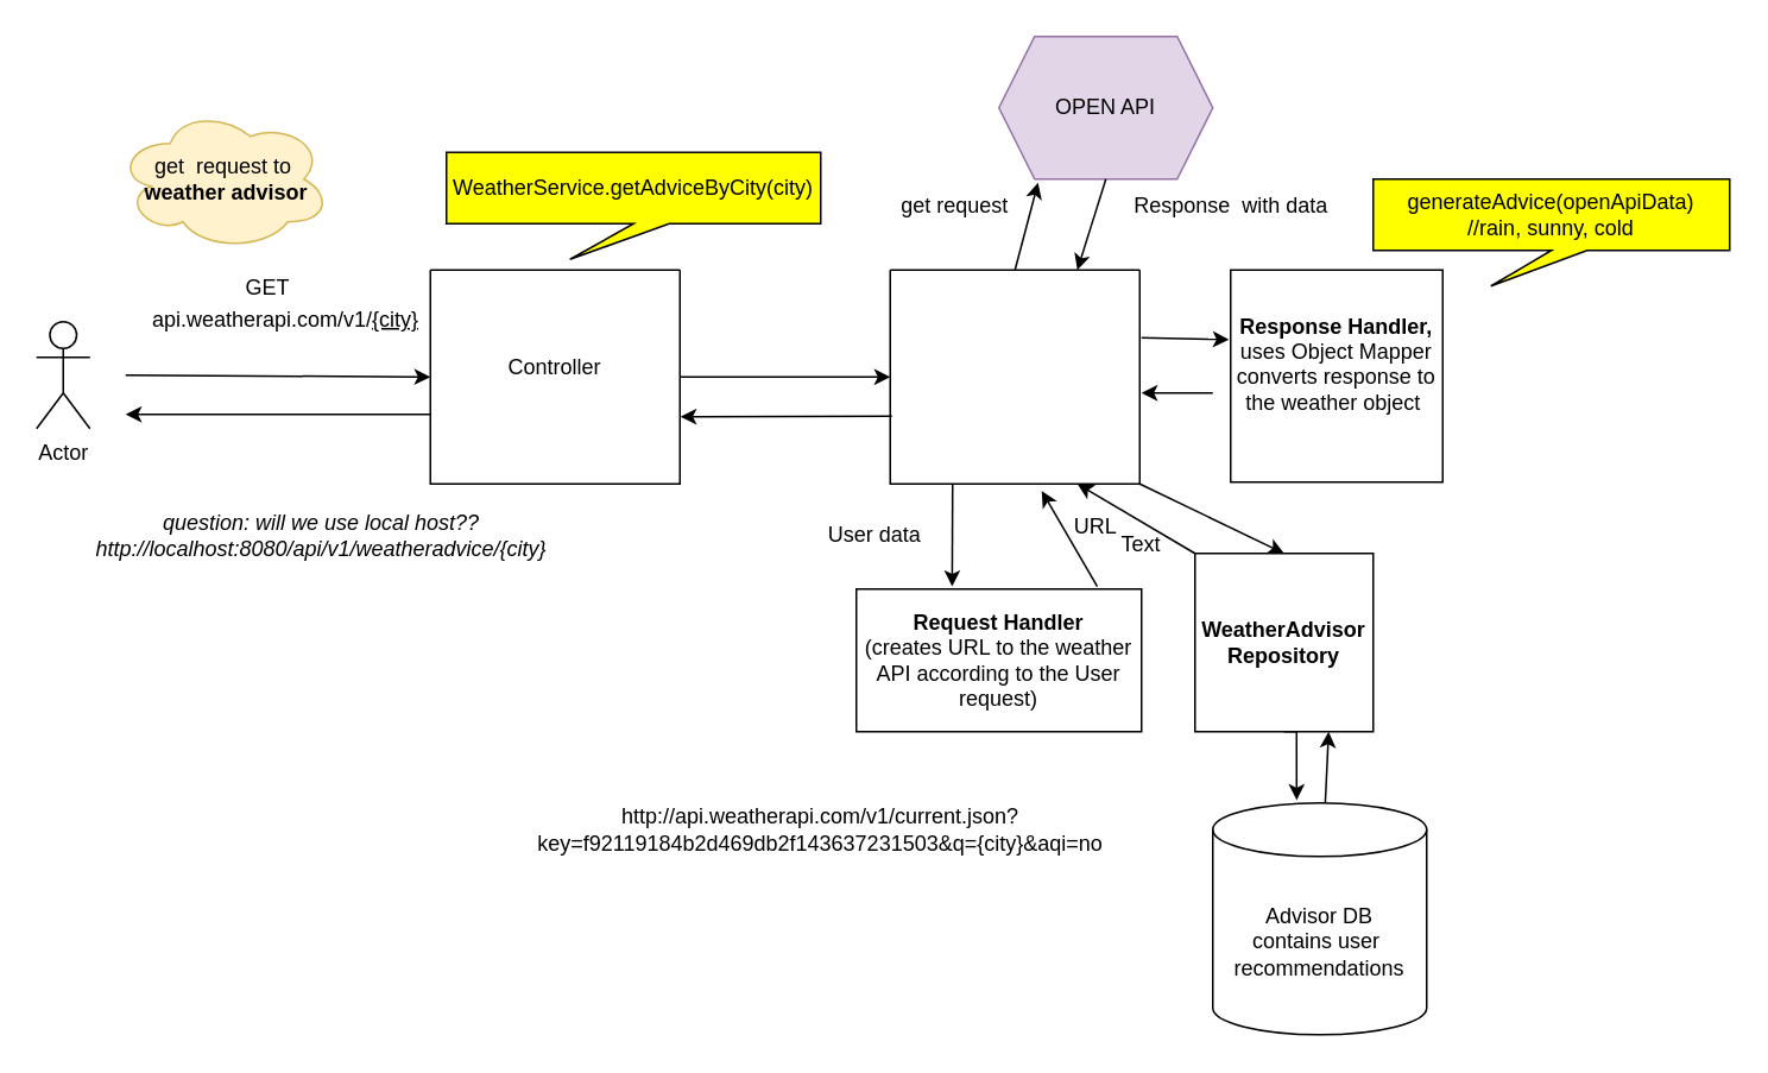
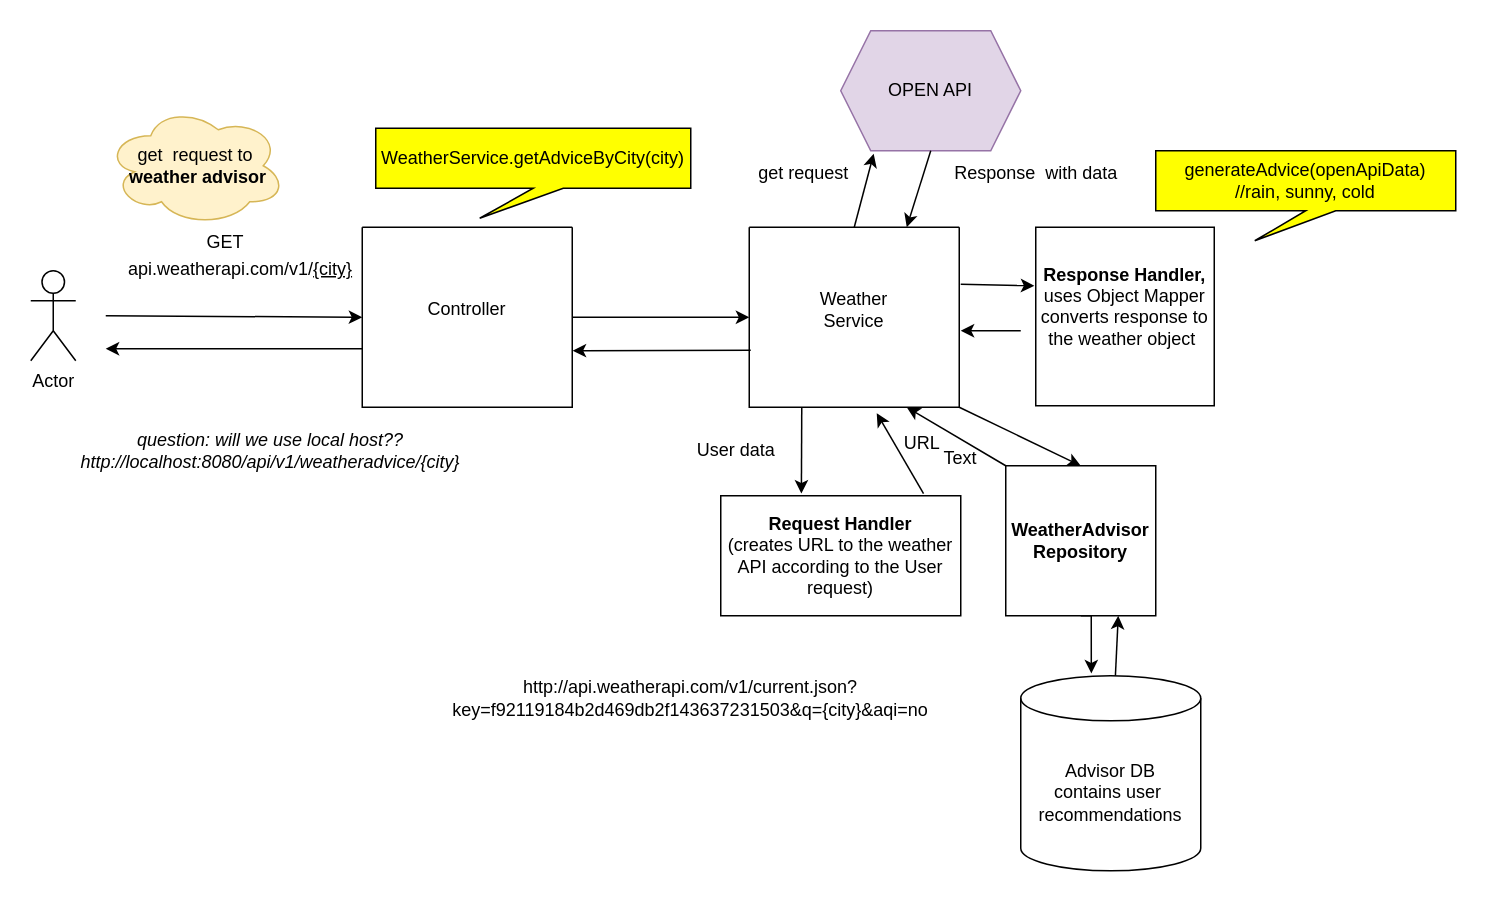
  <mxCell id="0" />
  <mxCell id="1" parent="0" />
  <mxCell id="2" value="Actor" style="shape=umlActor;verticalLabelPosition=bottom;verticalAlign=top;html=1;" parent="1" vertex="1"><mxGeometry x="20" y="180" width="30" height="60" as="geometry" /></mxCell>
  <mxCell id="3" value="" style="swimlane;startSize=0;" parent="1" vertex="1"><mxGeometry x="241" y="151" width="140" height="120" as="geometry" /></mxCell>
  <mxCell id="4" value="Controller" style="text;html=1;strokeColor=none;fillColor=none;align=center;verticalAlign=middle;whiteSpace=wrap;rounded=0;" parent="3" vertex="1"><mxGeometry x="40" y="40" width="60" height="30" as="geometry" /></mxCell>
  <mxCell id="5" value="" style="swimlane;startSize=0;" parent="1" vertex="1"><mxGeometry x="499" y="151" width="140" height="120" as="geometry" /></mxCell>
+ <mxCell id="6" value="Weather Service" style="text;html=1;strokeColor=none;fillColor=none;align=center;verticalAlign=middle;whiteSpace=wrap;rounded=0;" parent="5" vertex="1"><mxGeometry x="40" y="40" width="60" height="30" as="geometry" /></mxCell>
  <mxCell id="7" value="GET" style="text;html=1;strokeColor=none;fillColor=none;align=center;verticalAlign=middle;whiteSpace=wrap;rounded=0;" parent="1" vertex="1"><mxGeometry x="120" y="151" width="60" height="20" as="geometry" /></mxCell>
  <mxCell id="8" value="api.weatherapi.com/v1/&lt;u&gt;{city}&lt;/u&gt;&lt;p style=&quot;text-align:justify;border:none;mso-padding-alt:0cm 0cm 0cm 0cm&quot; class=&quot;Body&quot;&gt;&lt;a href=&quot;https://www.weatherapi.com/docs/&quot;&gt;&lt;/a&gt;&lt;span style=&quot;color:windowtext&quot; lang=&quot;EN-GB&quot;&gt;&lt;/span&gt;&lt;span lang=&quot;EN-GB&quot;&gt;&lt;/span&gt;&lt;/p&gt;" style="text;html=1;strokeColor=none;fillColor=none;align=center;verticalAlign=middle;whiteSpace=wrap;rounded=0;" parent="1" vertex="1"><mxGeometry x="130" y="170" width="60" height="30" as="geometry" /></mxCell>
  <mxCell id="9" value="" style="endArrow=classic;html=1;rounded=0;entryX=0;entryY=0.5;entryDx=0;entryDy=0;" parent="1" target="3" edge="1"><mxGeometry width="50" height="50" relative="1" as="geometry"><mxPoint x="70" y="210" as="sourcePoint" /><mxPoint x="175" y="191" as="targetPoint" /></mxGeometry></mxCell>
  <mxCell id="10" value="" style="endArrow=classic;html=1;rounded=0;exitX=1;exitY=0.5;exitDx=0;exitDy=0;entryX=0;entryY=0.5;entryDx=0;entryDy=0;" parent="1" source="3" target="5" edge="1"><mxGeometry width="50" height="50" relative="1" as="geometry"><mxPoint x="390" y="280" as="sourcePoint" /><mxPoint x="440" y="230" as="targetPoint" /></mxGeometry></mxCell>
  <mxCell id="11" value="" style="endArrow=classic;html=1;rounded=0;entryX=1.002;entryY=0.686;entryDx=0;entryDy=0;entryPerimeter=0;" parent="1" target="3" edge="1"><mxGeometry width="50" height="50" relative="1" as="geometry"><mxPoint x="500" y="233" as="sourcePoint" /><mxPoint x="440" y="230" as="targetPoint" /></mxGeometry></mxCell>
  <mxCell id="12" value="" style="endArrow=classic;html=1;rounded=0;exitX=-0.024;exitY=0.697;exitDx=0;exitDy=0;exitPerimeter=0;" parent="1" edge="1"><mxGeometry width="50" height="50" relative="1" as="geometry"><mxPoint x="241" y="232" as="sourcePoint" /><mxPoint x="70" y="232" as="targetPoint" /></mxGeometry></mxCell>
  <mxCell id="13" value="&lt;b&gt;Request Handler&lt;/b&gt;&lt;br&gt;(creates URL to the weather API according to the User request)" style="whiteSpace=wrap;html=1;aspect=fixed;" parent="1" vertex="1"><mxGeometry x="480" y="330" width="160" height="80" as="geometry" /></mxCell>
- <mxCell id="14" value="get &amp;nbsp;request to &amp;nbsp;&lt;b&gt;weather advisor&lt;/b&gt;" style="ellipse;shape=cloud;whiteSpace=wrap;html=1;fillColor=#fff2cc;strokeColor=#d6b656;" parent="1" vertex="1"><mxGeometry x="65" y="60" width="120" height="80" as="geometry" /></mxCell>
+ <mxCell id="14" value="get &amp;nbsp;request to &amp;nbsp;&lt;b&gt;weather advisor&lt;/b&gt;" style="ellipse;shape=cloud;whiteSpace=wrap;html=1;fillColor=#fff2cc;strokeColor=#d6b656;" parent="1" vertex="1"><mxGeometry x="70" y="70" width="120" height="80" as="geometry" /></mxCell>
  <mxCell id="15" value="OPEN API" style="shape=hexagon;perimeter=hexagonPerimeter2;whiteSpace=wrap;html=1;fixedSize=1;fillColor=#e1d5e7;strokeColor=#9673a6;" parent="1" vertex="1"><mxGeometry x="560" y="20" width="120" height="80" as="geometry" /></mxCell>
  <mxCell id="16" value="" style="endArrow=classic;html=1;rounded=0;entryX=0.336;entryY=-0.018;entryDx=0;entryDy=0;entryPerimeter=0;exitX=0.25;exitY=1;exitDx=0;exitDy=0;" parent="1" source="5" target="13" edge="1"><mxGeometry width="50" height="50" relative="1" as="geometry"><mxPoint x="530" y="280" as="sourcePoint" /><mxPoint x="480" y="280" as="targetPoint" /></mxGeometry></mxCell>
  <mxCell id="17" value="" style="endArrow=classic;html=1;rounded=0;entryX=0.607;entryY=1.033;entryDx=0;entryDy=0;entryPerimeter=0;exitX=0.845;exitY=-0.018;exitDx=0;exitDy=0;exitPerimeter=0;" parent="1" source="13" target="5" edge="1"><mxGeometry width="50" height="50" relative="1" as="geometry"><mxPoint x="570" y="320" as="sourcePoint" /><mxPoint x="480" y="280" as="targetPoint" /><Array as="points" /></mxGeometry></mxCell>
  <mxCell id="18" value="User data" style="text;html=1;align=center;verticalAlign=middle;resizable=0;points=[];autosize=1;strokeColor=none;fillColor=none;" parent="1" vertex="1"><mxGeometry x="450" y="285" width="80" height="30" as="geometry" /></mxCell>
  <mxCell id="19" value="URL" style="text;html=1;align=center;verticalAlign=middle;resizable=0;points=[];autosize=1;strokeColor=none;fillColor=none;" parent="1" vertex="1"><mxGeometry x="589" y="280" width="50" height="30" as="geometry" /></mxCell>
  <mxCell id="20" value="" style="endArrow=classic;html=1;rounded=0;entryX=0.183;entryY=1.025;entryDx=0;entryDy=0;entryPerimeter=0;exitX=0.5;exitY=0;exitDx=0;exitDy=0;" parent="1" source="5" target="15" edge="1"><mxGeometry width="50" height="50" relative="1" as="geometry"><mxPoint x="600" y="150" as="sourcePoint" /><mxPoint x="480" y="280" as="targetPoint" /><Array as="points" /></mxGeometry></mxCell>
  <mxCell id="21" value="" style="endArrow=classic;html=1;rounded=0;exitX=0.5;exitY=1;exitDx=0;exitDy=0;entryX=0.75;entryY=0;entryDx=0;entryDy=0;" parent="1" source="15" target="5" edge="1"><mxGeometry width="50" height="50" relative="1" as="geometry"><mxPoint x="670" y="120" as="sourcePoint" /><mxPoint x="630" y="150" as="targetPoint" /></mxGeometry></mxCell>
  <mxCell id="22" value="get request" style="text;html=1;align=center;verticalAlign=middle;resizable=0;points=[];autosize=1;strokeColor=none;fillColor=none;" parent="1" vertex="1"><mxGeometry x="495" y="100" width="80" height="30" as="geometry" /></mxCell>
  <mxCell id="23" value="Response &amp;nbsp;with data" style="text;html=1;align=center;verticalAlign=middle;resizable=0;points=[];autosize=1;strokeColor=none;fillColor=none;" parent="1" vertex="1"><mxGeometry x="625" y="100" width="130" height="30" as="geometry" /></mxCell>
  <mxCell id="24" value="&lt;b&gt;Response Handler, &lt;/b&gt;uses Object Mapper converts response to the weather object&lt;b&gt;&amp;nbsp;&lt;br&gt;&amp;nbsp;&lt;/b&gt;" style="whiteSpace=wrap;html=1;aspect=fixed;" parent="1" vertex="1"><mxGeometry x="690" y="151" width="119" height="119" as="geometry" /></mxCell>
  <mxCell id="25" value="" style="endArrow=classic;html=1;rounded=0;exitX=1.007;exitY=0.317;exitDx=0;exitDy=0;exitPerimeter=0;entryX=-0.008;entryY=0.328;entryDx=0;entryDy=0;entryPerimeter=0;" parent="1" source="5" target="24" edge="1"><mxGeometry width="50" height="50" relative="1" as="geometry"><mxPoint x="430" y="330" as="sourcePoint" /><mxPoint x="480" y="280" as="targetPoint" /></mxGeometry></mxCell>
  <mxCell id="26" value="" style="endArrow=classic;html=1;rounded=0;" parent="1" edge="1"><mxGeometry width="50" height="50" relative="1" as="geometry"><mxPoint x="680" y="220" as="sourcePoint" /><mxPoint x="640" y="220" as="targetPoint" /></mxGeometry></mxCell>
  <mxCell id="27" style="edgeStyle=orthogonalEdgeStyle;rounded=0;orthogonalLoop=1;jettySize=auto;html=1;exitX=0.5;exitY=1;exitDx=0;exitDy=0;entryX=0.392;entryY=-0.012;entryDx=0;entryDy=0;entryPerimeter=0;" parent="1" source="28" target="30" edge="1"><mxGeometry relative="1" as="geometry"><mxPoint x="730" y="440" as="targetPoint" /></mxGeometry></mxCell>
  <mxCell id="28" value="&lt;b&gt;WeatherAdvisor&lt;br&gt;Repository&lt;/b&gt;" style="whiteSpace=wrap;html=1;aspect=fixed;" parent="1" vertex="1"><mxGeometry x="670" y="310" width="100" height="100" as="geometry" /></mxCell>
  <mxCell id="29" value="" style="endArrow=classic;html=1;rounded=0;exitX=1;exitY=1;exitDx=0;exitDy=0;entryX=0.5;entryY=0;entryDx=0;entryDy=0;" parent="1" source="5" target="28" edge="1"><mxGeometry width="50" height="50" relative="1" as="geometry"><mxPoint x="430" y="330" as="sourcePoint" /><mxPoint x="480" y="280" as="targetPoint" /></mxGeometry></mxCell>
  <mxCell id="30" value="Advisor DB&lt;br&gt;contains user&amp;nbsp;&lt;br&gt;recommendations" style="shape=cylinder3;whiteSpace=wrap;html=1;boundedLbl=1;backgroundOutline=1;size=15;" parent="1" vertex="1"><mxGeometry x="680" y="450" width="120" height="130" as="geometry" /></mxCell>
  <mxCell id="31" value="" style="endArrow=classic;html=1;rounded=0;entryX=0.75;entryY=1;entryDx=0;entryDy=0;" parent="1" source="30" target="28" edge="1"><mxGeometry width="50" height="50" relative="1" as="geometry"><mxPoint x="720" y="460" as="sourcePoint" /><mxPoint x="740" y="420" as="targetPoint" /></mxGeometry></mxCell>
  <mxCell id="32" value="" style="endArrow=classic;html=1;rounded=0;entryX=0.75;entryY=1;entryDx=0;entryDy=0;exitX=0;exitY=0;exitDx=0;exitDy=0;" parent="1" source="28" target="5" edge="1"><mxGeometry width="50" height="50" relative="1" as="geometry"><mxPoint x="530" y="460" as="sourcePoint" /><mxPoint x="430" y="400" as="targetPoint" /></mxGeometry></mxCell>
  <mxCell id="33" value="http://api.weatherapi.com/v1/current.json?key=f92119184b2d469db2f143637231503&amp;amp;q={city}&amp;amp;aqi=no" style="text;html=1;strokeColor=none;fillColor=none;align=center;verticalAlign=middle;whiteSpace=wrap;rounded=0;" vertex="1" parent="1"><mxGeometry x="300" y="450" width="320" height="30" as="geometry" /></mxCell>
  <mxCell id="34" value="WeatherService.getAdviceByCity(city)" style="shape=callout;whiteSpace=wrap;html=1;perimeter=calloutPerimeter;position2=0.33;size=20;position=0.5;fillColor=#FFFF00;" vertex="1" parent="1"><mxGeometry x="250" y="85" width="210" height="60" as="geometry" /></mxCell>
  <mxCell id="35" value="generateAdvice(openApiData)&lt;br&gt;//rain, sunny, cold" style="shape=callout;whiteSpace=wrap;html=1;perimeter=calloutPerimeter;position2=0.33;size=20;position=0.5;fillColor=#FFFF00;" vertex="1" parent="1"><mxGeometry x="770" y="100" width="200" height="60" as="geometry" /></mxCell>
  <mxCell id="36" value="Text" style="text;html=1;strokeColor=none;fillColor=none;align=center;verticalAlign=middle;whiteSpace=wrap;rounded=0;" vertex="1" parent="1"><mxGeometry x="610" y="290" width="60" height="30" as="geometry" /></mxCell>
  <mxCell id="37" value="&lt;i&gt;question: will we use local host??&lt;br&gt;http://localhost:8080/api/v1/weatheradvice/{city}&lt;/i&gt;" style="text;html=1;strokeColor=none;fillColor=none;align=center;verticalAlign=middle;whiteSpace=wrap;rounded=0;" vertex="1" parent="1"><mxGeometry x="70" y="285" width="220" height="30" as="geometry" /></mxCell>
